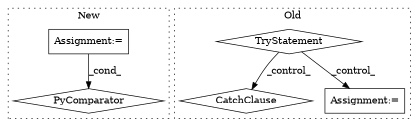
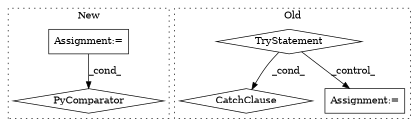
  digraph {
    node [a=7 l=248 s=1997 shape=diamond]
    n1 [label="Assignment:=" shape=box]
    n2 [a=113 label=PyComparator]
    n3 [a=12 l="11,2" label=CatchClause s="2155,2185"]
    n4 [a=54 l=4 label=TryStatement s=1785]
    n5 [l=1 label="Assignment:=" s=1803 shape=box]
    subgraph cluster_1 {
      label=New
      style=dotted
      n1
      n2
    }
    subgraph cluster_2 {
      label=Old
      style=dotted
      n3
      n4
      n5
    }
    n1 -> n2 [label=_cond_]
-   n4 -> n3 [label=_control_]
+   n4 -> n3 [label=_cond_]
    n4 -> n5 [label=_control_]
  }
